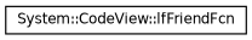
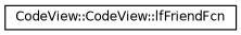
  digraph {
    rankdir=LR
    fontname="DejaVu Sans"
-   n1 [color=black fillcolor=white fontname="DejaVu Sans" fontsize=10 height=0.2 label="System::CodeView::lfFriendFcn" shape=record style=filled width=0.4]
+   n1 [color=black fillcolor=white fontname="DejaVu Sans" fontsize=10 height=0.2 label="CodeView::CodeView::lfFriendFcn" shape=record style=filled width=0.4]
  }
